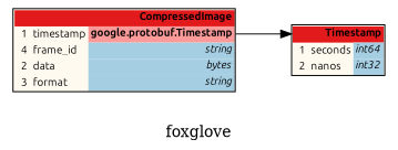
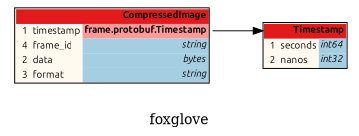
  digraph {
    label=foxglove
    rankdir=LR
    node [fontname=Ubuntu fontsize=10 shape=plaintext]
-   n1 [label=<<TABLE BORDER="1" CELLBORDER="0" CELLSPACING="0" BGCOLOR="#fffaf0"><TR><TD COLSPAN="4" PORT="header" BGCOLOR="#e31a1c" ALIGN="right"><b>CompressedImage</b></TD></TR><TR><TD ALIGN="right"></TD><TD ALIGN="right">1</TD><TD ALIGN="left">timestamp</TD><TD BGCOLOR="#fb9a99" PORT="potimestamp" ALIGN="right"><b>google.protobuf.Timestamp</b></TD></TR><TR><TD ALIGN="right"></TD><TD ALIGN="right">4</TD><TD ALIGN="left">frame_id</TD><TD BGCOLOR="#a6cee3" PORT="poframe_id" ALIGN="right" TITLE="string"><i>string</i></TD></TR><TR><TD ALIGN="right"></TD><TD ALIGN="right">2</TD><TD ALIGN="left">data</TD><TD BGCOLOR="#a6cee3" PORT="podata" ALIGN="right" TITLE="bytes"><i>bytes</i></TD></TR><TR><TD ALIGN="right"></TD><TD ALIGN="right">3</TD><TD ALIGN="left">format</TD><TD BGCOLOR="#a6cee3" PORT="poformat" ALIGN="right" TITLE="string"><i>string</i></TD></TR></TABLE>>]
+   n1 [label=<<TABLE BORDER="1" CELLBORDER="0" CELLSPACING="0" BGCOLOR="#fffaf0"><TR><TD COLSPAN="4" PORT="header" BGCOLOR="#e31a1c" ALIGN="right"><b>CompressedImage</b></TD></TR><TR><TD ALIGN="right"></TD><TD ALIGN="right">1</TD><TD ALIGN="left">timestamp</TD><TD BGCOLOR="#fb9a99" PORT="potimestamp" ALIGN="right"><b>frame.protobuf.Timestamp</b></TD></TR><TR><TD ALIGN="right"></TD><TD ALIGN="right">4</TD><TD ALIGN="left">frame_id</TD><TD BGCOLOR="#a6cee3" PORT="poframe_id" ALIGN="right" TITLE="string"><i>string</i></TD></TR><TR><TD ALIGN="right"></TD><TD ALIGN="right">2</TD><TD ALIGN="left">data</TD><TD BGCOLOR="#a6cee3" PORT="podata" ALIGN="right" TITLE="bytes"><i>bytes</i></TD></TR><TR><TD ALIGN="right"></TD><TD ALIGN="right">3</TD><TD ALIGN="left">format</TD><TD BGCOLOR="#a6cee3" PORT="poformat" ALIGN="right" TITLE="string"><i>string</i></TD></TR></TABLE>>]
    n2 [label=<<TABLE BORDER="1" CELLBORDER="0" CELLSPACING="0" BGCOLOR="#fffaf0"><TR><TD COLSPAN="4" PORT="header" BGCOLOR="#e31a1c" ALIGN="right"><b>Timestamp</b></TD></TR><TR><TD ALIGN="right"></TD><TD ALIGN="right">1</TD><TD ALIGN="left">seconds</TD><TD BGCOLOR="#a6cee3" PORT="poseconds" ALIGN="right" TITLE="int64"><i>int64</i></TD></TR><TR><TD ALIGN="right"></TD><TD ALIGN="right">2</TD><TD ALIGN="left">nanos</TD><TD BGCOLOR="#a6cee3" PORT="ponanos" ALIGN="right" TITLE="int32"><i>int32</i></TD></TR></TABLE>>]
    n1 -> n2 [color="#000000" headport=header tailport="potimestamp:e"]
  }
